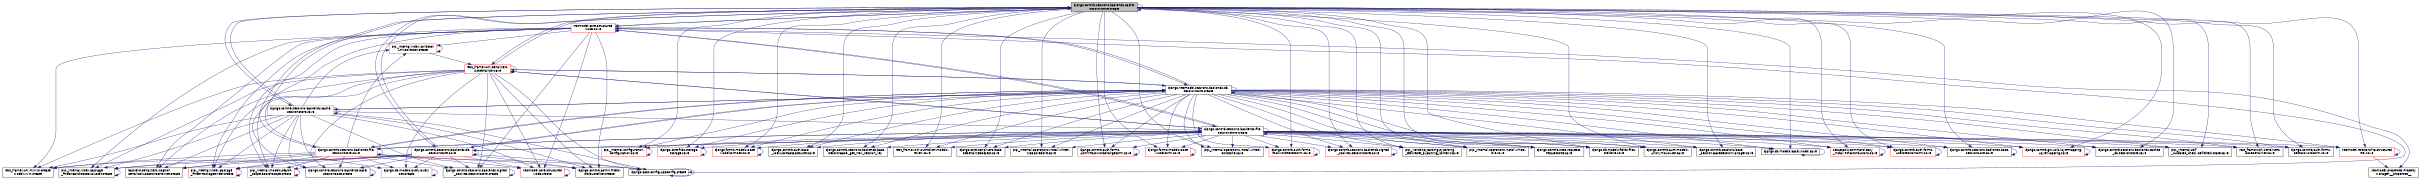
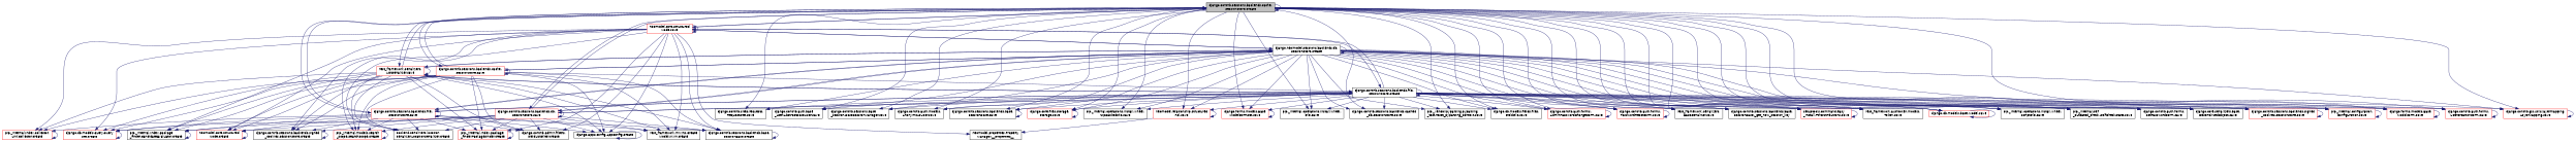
  digraph {
    rankdir=TB
    node [color=black fillcolor=white fontname=Helvetica fontsize=10 shape=record style=filled]
    edge [color=midnightblue fontname=Helvetica fontsize=10 labelfontname=Helvetica labelfontsize=10 style=solid]
    n1 [fillcolor=grey75 fontcolor=black height=0.2 label="django.contrib.sessions.backends.cache.\lSessionStore.create" width=0.4]
    n2 [height=0.2 label="django.contrib.sessions.backends.base.\lSessionBase._get_new_session_key" width=0.4]
    n3 [height=0.2 label="django.contrib.auth.models.\lAnonymousUser.save" width=0.4]
    n4 [color=red height=0.2 label="neomodel.core.Structured\lNode.save" width=0.4]
    n5 [color=red height=0.2 label="neomodel.relationship.Structured\lRel.save" width=0.4]
    n6 [color=red height=0.2 label="pip._internal.configuration.\lConfiguration.save" width=0.4]
    n7 [height=0.2 label="pip._internal.operations.install.wheel.\lFile.save" width=0.4]
    n8 [height=0.2 label="pip._internal.operations.install.wheel.\lZipBackedFile.save" width=0.4]
    n9 [height=0.2 label="pip._internal.operations.install.wheel.\lScriptFile.save" width=0.4]
    n10 [height=0.2 label="pip._vendor.pyparsing.pyparsing\l_test.reset_pyparsing_context.save" width=0.4]
    n11 [color=red height=0.2 label="setuptools.command.easy\l_install.PthDistributions.save" width=0.4]
    n12 [height=0.2 label="rest_framework.serializers.\lBaseSerializer.save" width=0.4]
    n13 [color=red height=0.2 label="rest_framework.serializers.\lListSerializer.save" width=0.4]
    n14 [height=0.2 label="django.contrib.auth.base\l_user.AbstractBaseUser.save" width=0.4]
    n15 [height=0.2 label="rest_framework.authtoken.models.\lToken.save" width=0.4]
    n16 [color=red height=0.2 label="django.contrib.auth.forms.\lUserCreationForm.save" width=0.4]
    n17 [height=0.2 label="django.contrib.auth.forms.\lSetPasswordForm.save" width=0.4]
    n18 [color=red height=0.2 label="django.contrib.auth.forms.\lAdminPasswordChangeForm.save" width=0.4]
    n19 [color=red height=0.2 label="django.forms.models.Base\lModelForm.save" width=0.4]
    n20 [color=red height=0.2 label="django.forms.models.Base\lModelFormSet.save" width=0.4]
    n21 [color=red height=0.2 label="django.contrib.auth.forms.\lPasswordResetForm.save" width=0.4]
    n22 [height=0.2 label="django.contrib.sites.requests.\lRequestSite.save" width=0.4]
-   n23 [height=0.2 label="django.db.models.base.Model.save" width=0.4]
+   n23 [color=red height=0.2 label="django.db.models.base.Model.save" width=0.4]
    n24 [height=0.2 label="django.contrib.sessions.backends.base.\lSessionBase.save" width=0.4]
    n25 [color=red height=0.2 label="django.contrib.sessions.backends.cache.\lSessionStore.save" width=0.4]
    n26 [height=0.2 label="django.contrib.sessions.backends.cached\l_db.SessionStore.save" width=0.4]
    n27 [color=red height=0.2 label="django.contrib.sessions.backends.db.\lSessionStore.save" width=0.4]
    n28 [color=red height=0.2 label="django.contrib.sessions.backends.file.\lSessionStore.save" width=0.4]
    n29 [color=red height=0.2 label="django.contrib.sessions.backends.signed\l_cookies.SessionStore.save" width=0.4]
    n30 [color=red height=0.2 label="django.core.files.storage.\lStorage.save" width=0.4]
    n31 [height=0.2 label="django.db.models.fields.files.\lFieldFile.save" width=0.4]
    n32 [height=0.2 label="pip._internal.self\l_outdated_check.SelfCheckState.save" width=0.4]
    n33 [height=0.2 label="django.core.serializers.base.\lDeserializedObject.save" width=0.4]
    n34 [height=0.2 label="django.contrib.sessions.base\l_session.BaseSessionManager.save" width=0.4]
    n35 [color=red height=0.2 label="django.contrib.gis.utils.layermapping.\lLayerMapping.save" width=0.4]
    n36 [height=0.2 label="neomodel.properties.Property\lManager.__properties__" width=0.4]
    n37 [color=red height=0.2 label="neomodel.core.Structured\lNode.create" width=0.4]
    n38 [height=0.2 label="django.apps.config.AppConfig.create" width=0.4]
    n39 [height=0.2 label="django.contrib.admin.filters.\lFieldListFilter.create" width=0.4]
    n40 [color=red height=0.2 label="pip._internal.index.package\l_finder.PackageFinder.create" width=0.4]
    n41 [color=red height=0.2 label="pip._internal.models.search\l_scope.SearchScope.create" width=0.4]
    n42 [color=red height=0.2 label="pip._internal.index.collector.\lLinkCollector.create" width=0.4]
    n43 [height=0.2 label="pip._internal.index.package\l_finder.CandidateEvaluator.create" width=0.4]
    n44 [height=0.2 label="django.contrib.sessions.backends.base.\lSessionBase.create" width=0.4]
    n45 [height=0.2 label="django.neomodel.sessions.backends.db.\lSessionStore.create" width=0.4]
    n46 [height=0.2 label="django.contrib.sessions.backends.file.\lSessionStore.create" width=0.4]
    n47 [height=0.2 label="django.contrib.sessions.backends.signed\l_cookies.SessionStore.create" width=0.4]
    n48 [color=red height=0.2 label="django.db.models.query.Query\lSet.create" width=0.4]
    n49 [height=0.2 label="rest_framework.mixins.Create\lModelMixin.create" width=0.4]
    n50 [height=0.2 label="backend.serializers.location\lSerializer.LocationSerializer.create" width=0.4]
    n1 -> n1
    n1 -> n2
    n1 -> n3
    n1 -> n4
    n1 -> n5
    n1 -> n6
    n1 -> n7
    n1 -> n8
    n1 -> n9
    n1 -> n10
    n1 -> n11
    n1 -> n12
    n1 -> n13
    n1 -> n14
    n1 -> n15
    n1 -> n16
    n1 -> n17
    n1 -> n18
    n1 -> n19
    n1 -> n20
    n1 -> n21
    n1 -> n22
    n1 -> n23
    n1 -> n24
    n1 -> n25
    n1 -> n26
    n1 -> n27
    n1 -> n28
    n1 -> n29
    n1 -> n30
    n1 -> n31
    n1 -> n32
    n1 -> n33
    n1 -> n34
    n1 -> n35
    n4 -> n1
    n4 -> n4
    n4 -> n36
    n4 -> n37
    n4 -> n38
    n4 -> n39
    n4 -> n40
    n4 -> n41
    n4 -> n42
    n4 -> n43
    n4 -> n44
    n4 -> n45
    n4 -> n46
    n4 -> n47
+   n4 -> n48
    n4 -> n49
    n4 -> n50
    n5 -> n5
    n5 -> n36
    n6 -> n6
    n11 -> n11
    n13 -> n1
    n13 -> n13
    n13 -> n37
    n13 -> n38
    n13 -> n39
    n13 -> n40
    n13 -> n41
-   n42 -> n13
+   n13 -> n42
    n13 -> n43
    n13 -> n44
    n13 -> n45
    n13 -> n46
    n13 -> n47
    n13 -> n48
    n13 -> n49
    n13 -> n50
    n16 -> n16
    n18 -> n18
    n19 -> n19
    n20 -> n20
    n21 -> n21
    n23 -> n23
    n24 -> n24
    n25 -> n1
    n25 -> n25
    n25 -> n37
    n25 -> n38
    n25 -> n39
    n25 -> n40
    n25 -> n41
    n25 -> n42
    n25 -> n43
    n25 -> n44
    n25 -> n45
    n25 -> n46
    n25 -> n47
    n25 -> n48
    n25 -> n49
    n25 -> n50
    n27 -> n1
    n27 -> n27
    n27 -> n37
    n27 -> n38
    n27 -> n39
    n27 -> n40
    n27 -> n41
    n27 -> n43
    n27 -> n44
    n27 -> n45
    n27 -> n46
    n27 -> n47
    n27 -> n48
    n27 -> n49
    n27 -> n50
    n28 -> n1
    n28 -> n28
    n28 -> n37
    n28 -> n38
    n28 -> n39
    n28 -> n40
    n28 -> n41
    n28 -> n42
    n28 -> n43
    n28 -> n44
    n28 -> n45
    n28 -> n46
    n28 -> n47
    n28 -> n48
    n28 -> n49
    n28 -> n50
    n29 -> n29
    n30 -> n30
    n35 -> n35
    n37 -> n37
    n38 -> n38
    n40 -> n40
    n41 -> n41
    n42 -> n42
    n43 -> n43
    n44 -> n44
    n45 -> n2
    n45 -> n3
    n45 -> n4
    n45 -> n5
    n45 -> n6
    n45 -> n7
    n45 -> n8
    n45 -> n9
    n45 -> n10
    n45 -> n11
    n45 -> n12
    n45 -> n13
    n45 -> n14
    n45 -> n15
    n45 -> n16
    n45 -> n17
    n45 -> n18
    n45 -> n19
    n45 -> n20
    n45 -> n21
    n45 -> n22
    n45 -> n23
    n45 -> n24
    n45 -> n25
    n45 -> n26
    n45 -> n27
    n45 -> n28
    n45 -> n29
    n45 -> n30
    n45 -> n31
    n45 -> n32
    n45 -> n33
    n45 -> n34
    n45 -> n35
    n45 -> n45
    n46 -> n2
    n46 -> n3
    n46 -> n4
    n46 -> n5
    n46 -> n6
    n46 -> n7
    n46 -> n8
    n46 -> n9
    n46 -> n10
    n46 -> n11
    n46 -> n12
    n46 -> n13
    n46 -> n14
    n46 -> n15
    n46 -> n16
    n46 -> n17
    n46 -> n18
    n46 -> n19
    n46 -> n20
    n46 -> n21
    n46 -> n22
    n46 -> n23
    n46 -> n24
    n46 -> n26
    n46 -> n27
    n46 -> n28
    n46 -> n29
    n46 -> n30
    n46 -> n31
    n46 -> n32
    n46 -> n33
    n46 -> n34
    n46 -> n35
    n46 -> n46
    n47 -> n47
    n48 -> n48
  }
